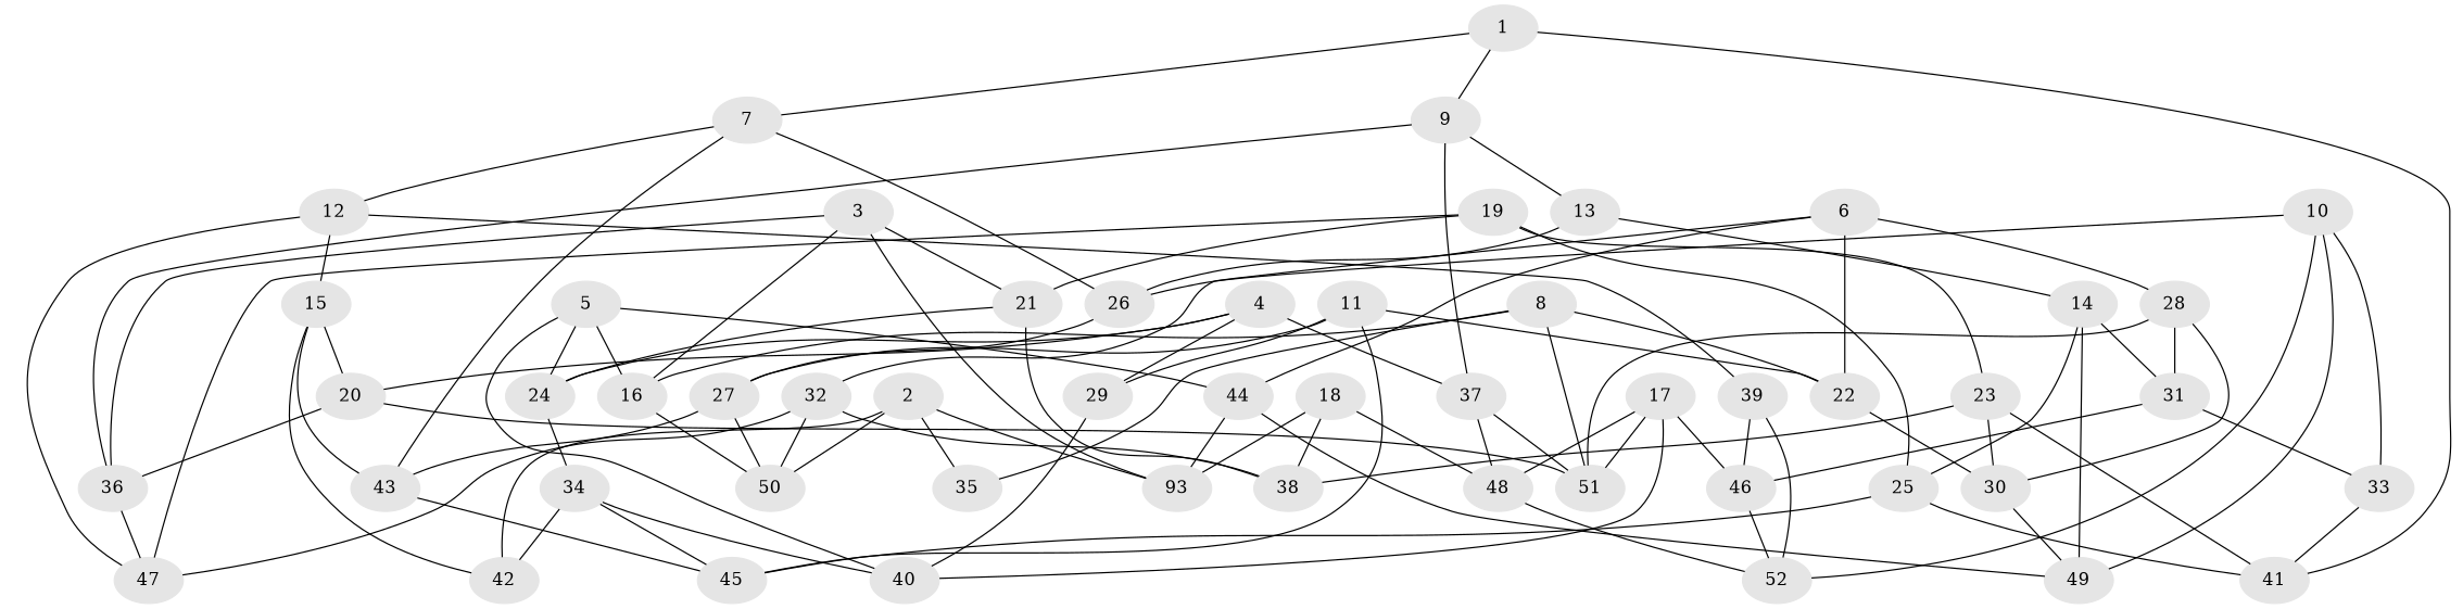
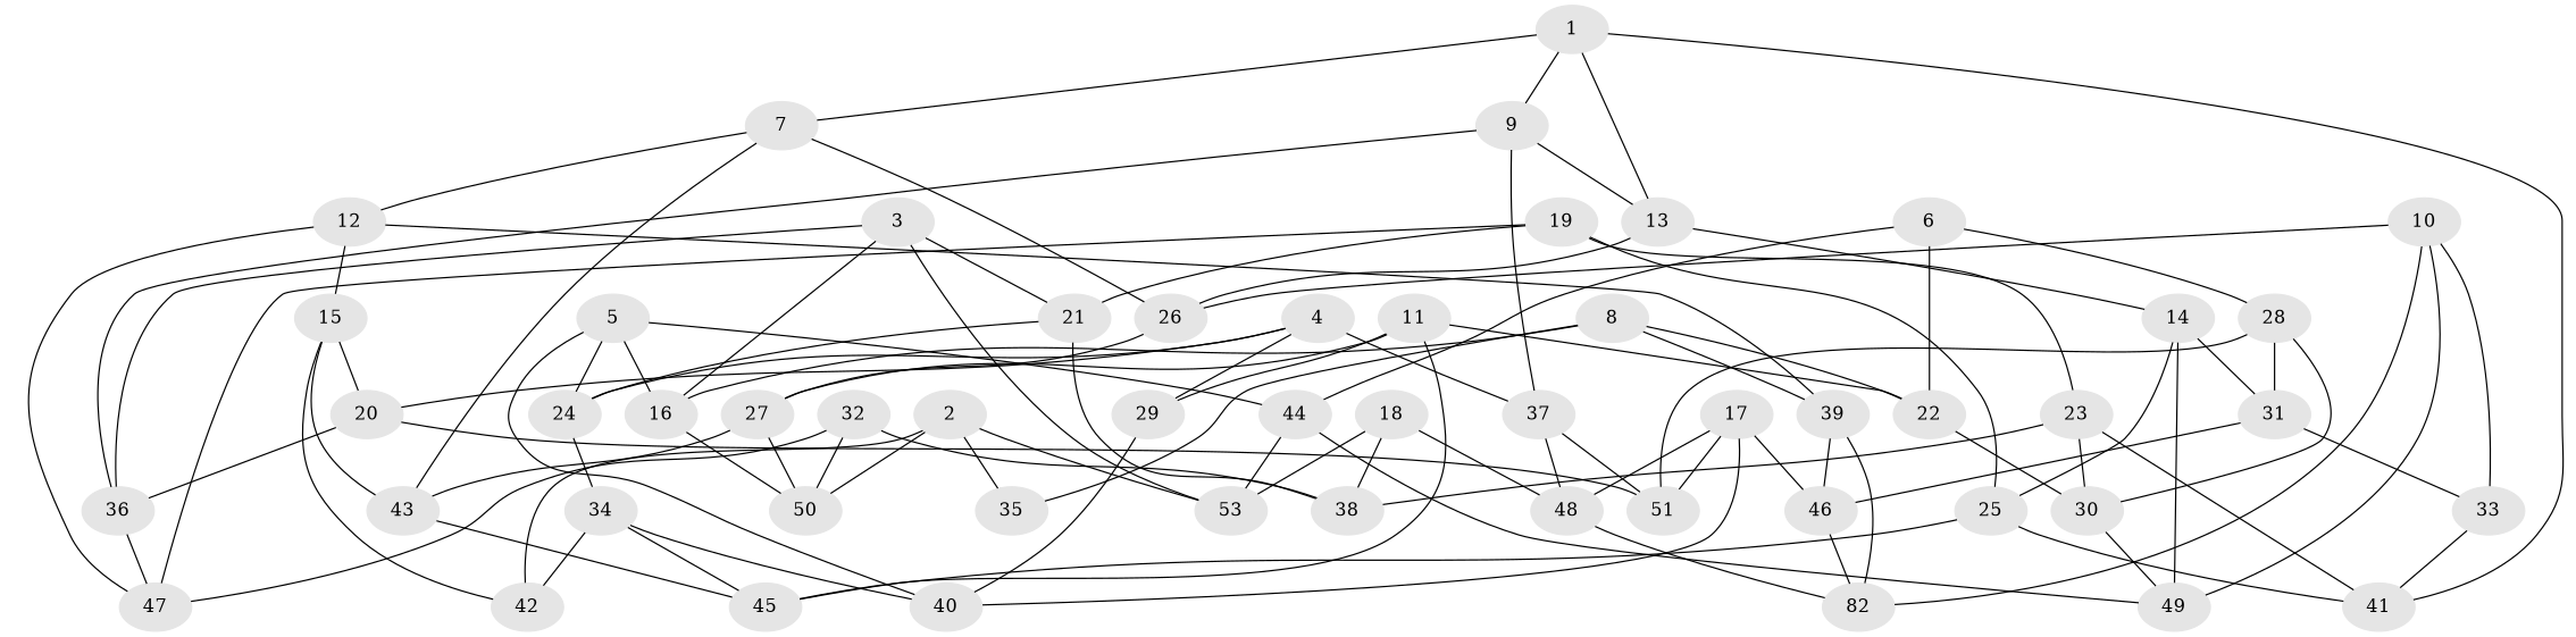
  graph {
    node [color=gray90 style=filled]
    1
    7
    9
    13
    41
    12
    26
    43
    36
    37
    14
    2
    35
    42
    50
-   53 [label=93]
+   53
    3
    16
    21
    24
    38
    47
    4
    20
    29
    51
    34
    40
    48
    5
    44
    49
    6
    22
    28
    32
    30
    31
    39
    15
    27
    45
    8
-   52
+   52 [label=82]
    46
    10
    33
    11
    25
    17
    18
    19
    23
    1 -- 7
    1 -- 9
+   1 -- 13
    1 -- 41
    7 -- 12
    7 -- 26
    7 -- 43
    9 -- 13
    9 -- 36
    9 -- 37
    13 -- 26
    13 -- 14
    12 -- 47
    12 -- 39
    12 -- 15
    26 -- 27
    43 -- 45
    36 -- 47
    37 -- 51
    37 -- 48
    14 -- 49
    14 -- 31
    14 -- 25
    2 -- 35
    2 -- 42
    2 -- 50
    2 -- 53
    3 -- 36
    3 -- 53
    3 -- 16
    3 -- 21
    16 -- 50
    21 -- 24
    21 -- 38
    24 -- 34
    4 -- 37
    4 -- 24
    4 -- 20
    4 -- 29
    20 -- 36
    20 -- 51
    29 -- 40
    34 -- 42
    34 -- 40
    34 -- 45
    48 -- 52
    5 -- 16
    5 -- 24
    5 -- 40
    5 -- 44
    44 -- 53
    44 -- 49
    6 -- 44
    6 -- 22
    6 -- 28
-   6 -- 32
    22 -- 30
    28 -- 51
    28 -- 30
    28 -- 31
    32 -- 50
    32 -- 38
    32 -- 47
    30 -- 49
    31 -- 46
    31 -- 33
    39 -- 52
    39 -- 46
    15 -- 43
    15 -- 42
    15 -- 20
    27 -- 43
    27 -- 50
    8 -- 35
    8 -- 16
    8 -- 22
-   8 -- 51
+   8 -- 39
    46 -- 52
    10 -- 26
    10 -- 49
    10 -- 52
    10 -- 33
    33 -- 41
    11 -- 29
    11 -- 22
    11 -- 27
    11 -- 45
    25 -- 41
    25 -- 45
    17 -- 51
    17 -- 40
    17 -- 48
    17 -- 46
    18 -- 53
    18 -- 38
    18 -- 48
    19 -- 21
    19 -- 47
    19 -- 25
    19 -- 23
    23 -- 41
    23 -- 38
    23 -- 30
  }
